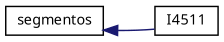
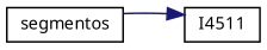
  digraph {
    rankdir=LR
    fontname="Noto Sans"
    node [color=black fillcolor=white fontname="Noto Sans" fontsize=10 shape=record style=filled]
    n1 [height=0.2 label=segmentos width=0.4]
    n2 [height=0.2 label=I4511 width=0.4]
-   n1 -> n2 [color=midnightblue dir=back fontname="Noto Sans" fontsize=10 labelfontname=Helvetica labelfontsize=10 style=solid]
+   n2 -> n1 [color=midnightblue dir=back fontname="Noto Sans" fontsize=10 labelfontname=Helvetica labelfontsize=10 style=solid]
  }
